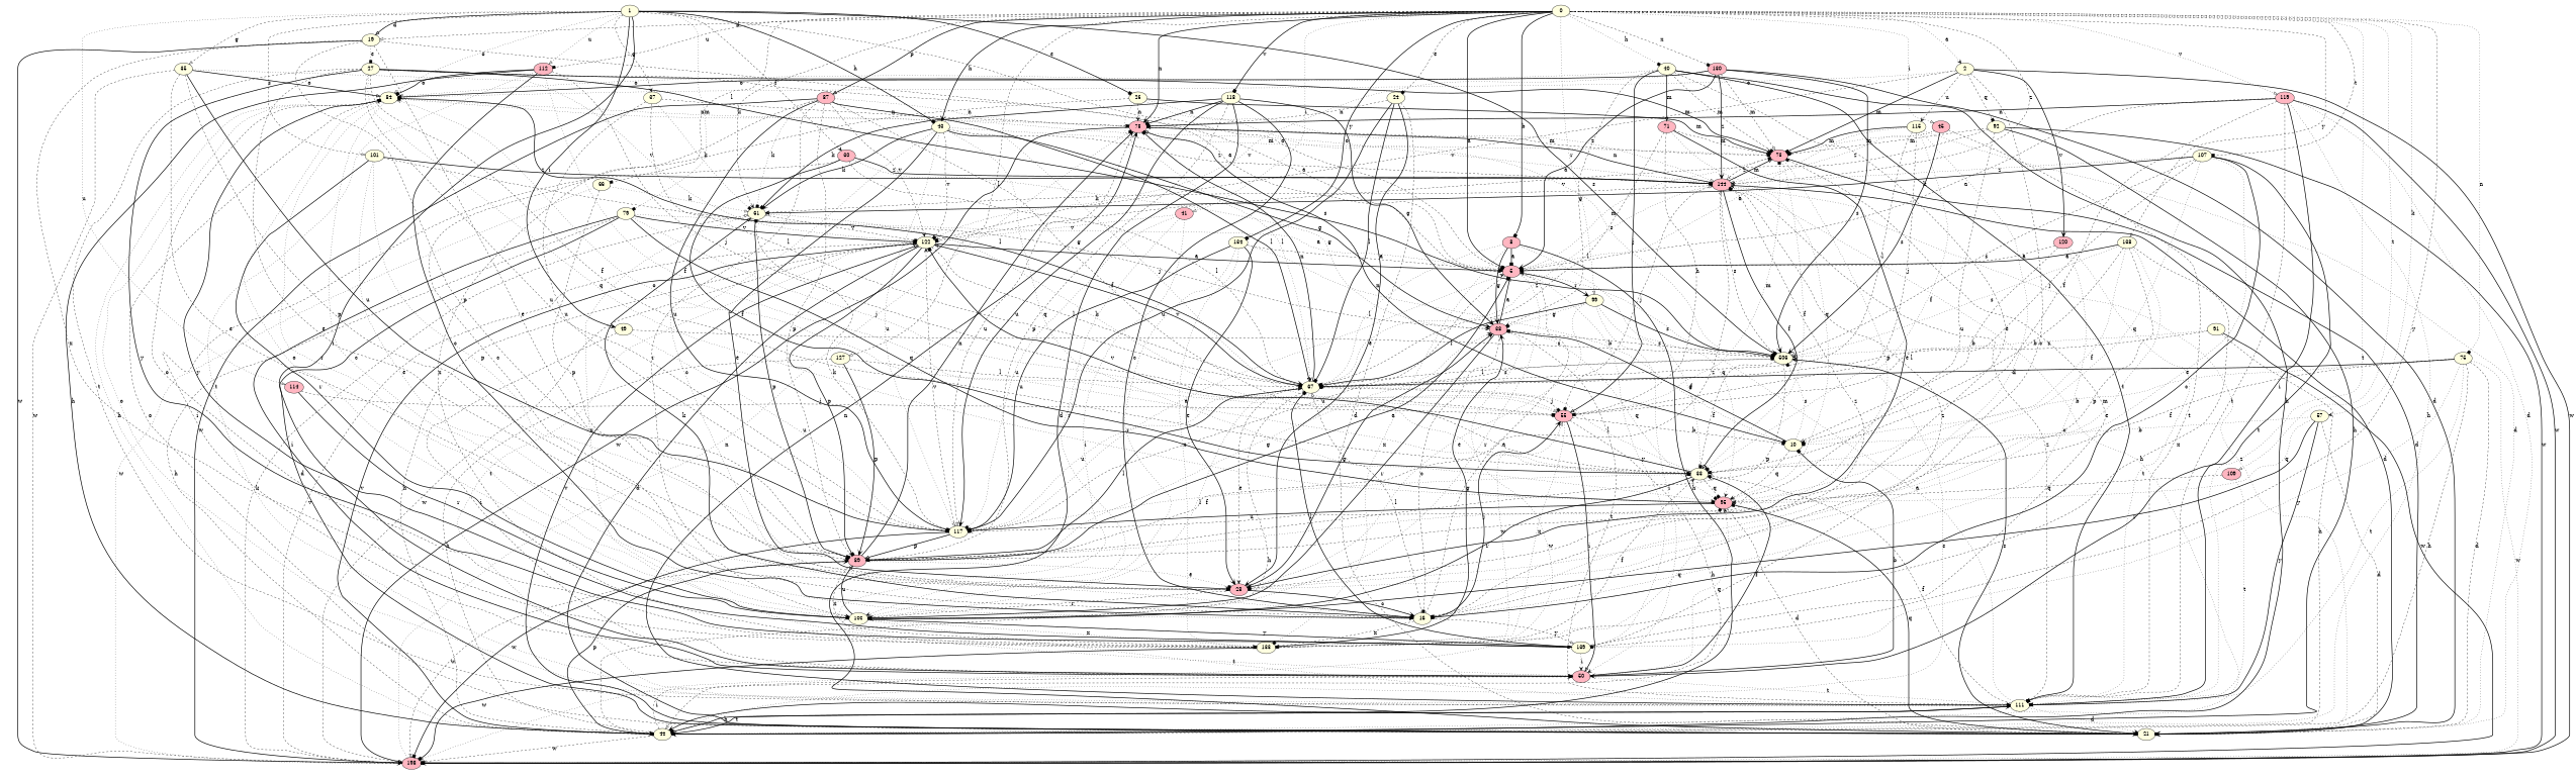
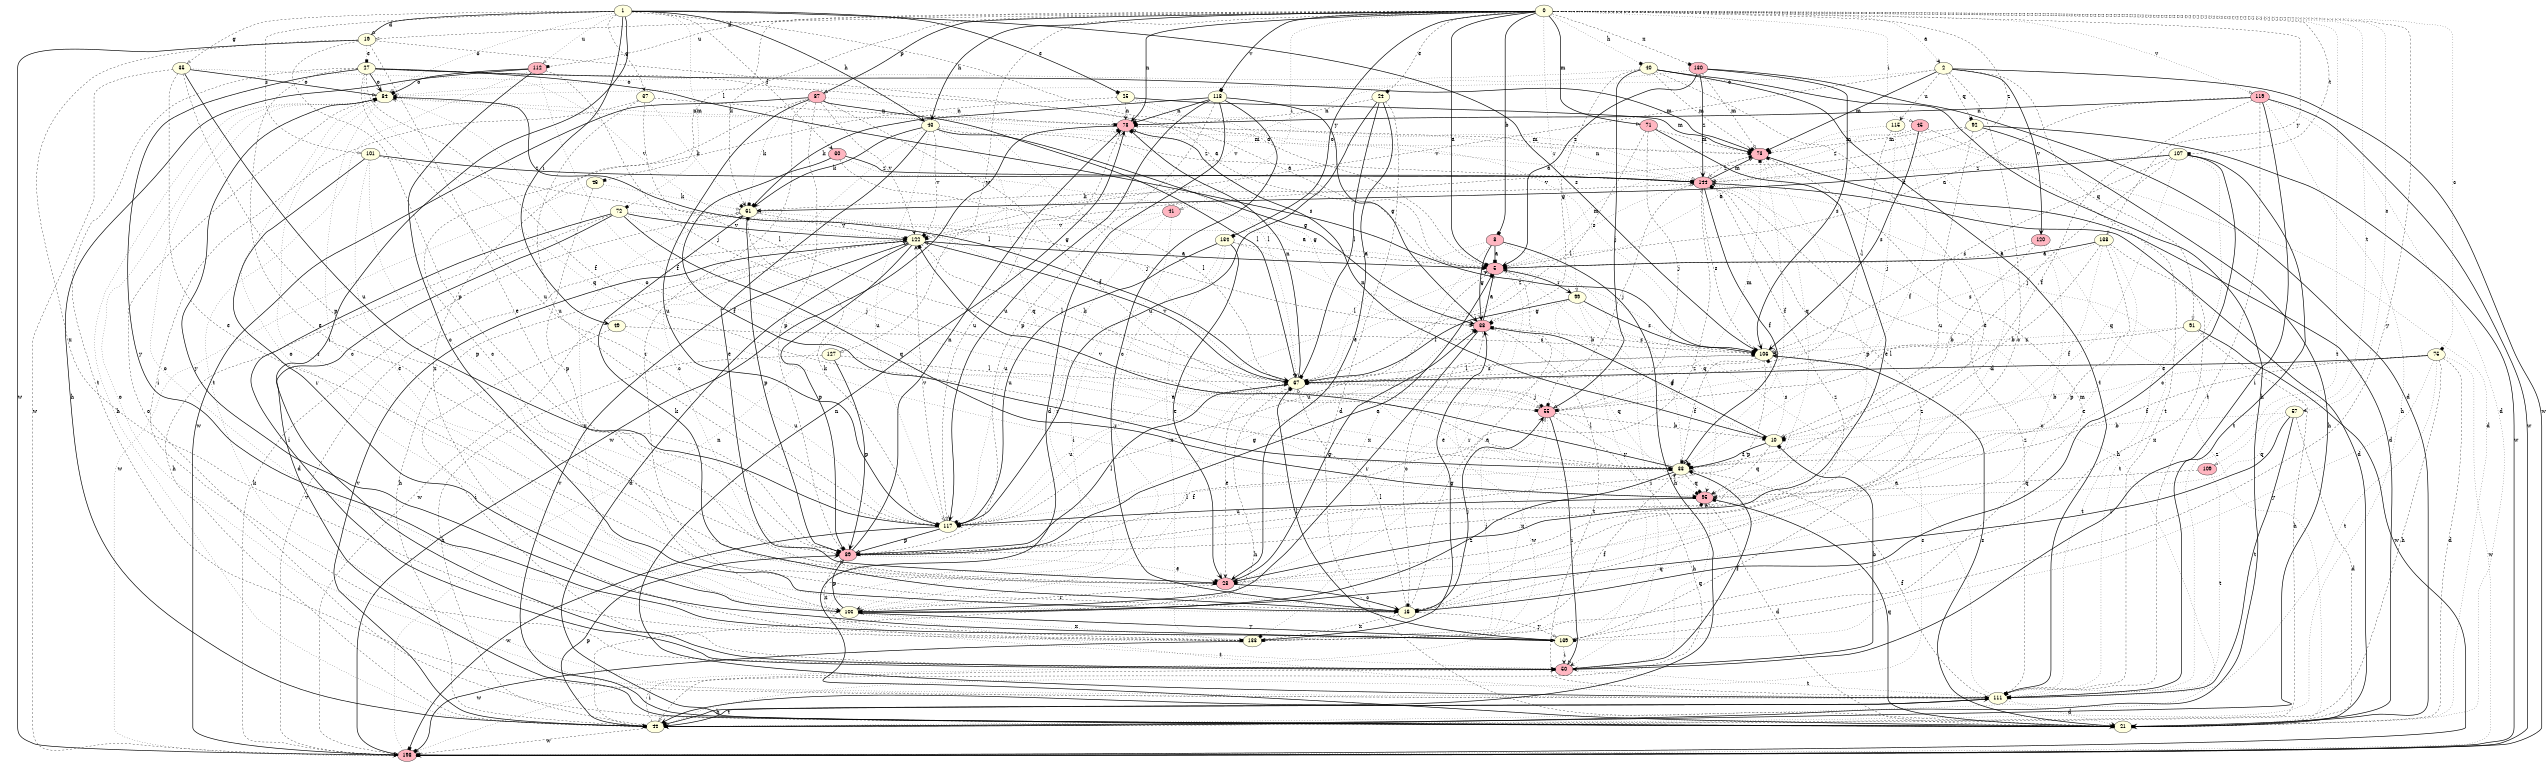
  strict digraph {
    node [fillcolor=lightyellow style=filled]
    edge [arrowhead=box style=dashed]
    0
    2
    5 [fillcolor=lightpink]
    8 [fillcolor=lightpink]
    19
    24
    40
    43
    45 [fillcolor=lightpink]
    n10 [fillcolor=lightpink label=41]
    57
    61
-   66
+   66 [label=46]
    71 [fillcolor=lightpink]
    75
    78 [fillcolor=lightpink]
    87 [fillcolor=lightpink]
    99
    107
    109 [fillcolor=lightpink]
    111
    112 [fillcolor=lightpink]
    118
    119 [fillcolor=lightpink]
    127
    130 [fillcolor=lightpink]
    134
    138
    139
    144 [fillcolor=lightpink]
    84
    16
    73 [fillcolor=lightpink]
    91
    92
    115
    120 [fillcolor=lightpink]
    122
    n39 [fillcolor=lightpink label=198]
    100
    117
    38 [fillcolor=lightpink]
    44
    67
    95 [fillcolor=lightpink]
    133
    27
    28 [fillcolor=lightpink]
    89 [fillcolor=lightpink]
    21
    55 [fillcolor=lightpink]
-   106 [label=506]
+   106
    50 [fillcolor=lightpink]
    10
    33
    1
-   25 [label=26]
+   25
    30 [fillcolor=lightpink]
    35
    37
    49
-   72 [label=79]
+   72
    101
-   114 [fillcolor=lightpink]
    0 -> 2 [arrowhead=vee label=a style=dotted]
    0 -> 5 [label=a style=bold]
    0 -> 8 [label=b style=bold]
    0 -> 19 [arrowhead=onormal label=d]
    0 -> 24 [label=e]
    0 -> 40 [label=h style=dotted]
    0 -> 43 [arrowhead=vee label=h style=bold]
    0 -> 45 [arrowhead=onormal label=i style=dotted]
    0 -> n10 [arrowhead=onormal label=i style=dotted]
-   0 -> 57 [arrowhead=vee label=k style=dotted]
+   0 -> 57 [arrowhead=vee label=c style=dotted]
    0 -> 61 [arrowhead=vee label=k]
    0 -> 66 [label=l]
-   40 -> 71 [arrowhead=onormal label=m style=bold]
-   0 -> 75 [label=n style=dotted]
+   0 -> 71 [arrowhead=onormal label=m style=bold]
+   0 -> 75 [label=c style=dotted]
    0 -> 78 [arrowhead=vee label=n style=bold]
    0 -> 87 [arrowhead=onormal label=p style=bold]
    0 -> 99 [arrowhead=onormal label=r style=dotted]
    0 -> 107 [label=t]
    0 -> 109 [arrowhead=onormal label=t style=dotted]
    0 -> 111 [label=t style=dotted]
    0 -> 112 [label=u]
    0 -> 118 [label=v style=bold]
    0 -> 119 [arrowhead=onormal label=v style=dotted]
-   0 -> 127 [arrowhead=onormal label=l]
+   0 -> 127 [arrowhead=onormal label=w]
    0 -> 130 [label=x]
    0 -> 134 [label=y style=bold]
    0 -> 138 [arrowhead=onormal label=y]
    0 -> 139 [arrowhead=onormal label=y]
    0 -> 144 [arrowhead=onormal label=z]
    2 -> 84 [arrowhead=vee label=o style=dotted]
    2 -> 16 [arrowhead=vee label=c]
    2 -> 73 [label=m style=bold]
+   2 -> 91 [arrowhead=onormal label=q]
    2 -> 92 [label=q]
    2 -> 115 [arrowhead=vee label=u]
    2 -> 120 [arrowhead=vee label=v style=bold]
    2 -> 122 [arrowhead=vee label=v]
    2 -> n39 [arrowhead=onormal label=w style=bold]
    5 -> 99 [arrowhead=vee label=r style=bold]
    5 -> 139 [arrowhead=onormal label=y style=dotted]
    5 -> 73 [label=m style=dotted]
    5 -> 100 [label=r style=dotted]
    5 -> 117 [arrowhead=vee label=u]
    8 -> 5 [label=a style=bold]
    8 -> 38 [arrowhead=vee label=g style=bold]
    8 -> 44 [arrowhead=vee label=h style=bold]
    8 -> 67 [label=l style=dotted]
    8 -> 95 [arrowhead=vee label=q style=dotted]
    8 -> 133 [label=x style=dotted]
    19 -> 5 [arrowhead=onormal label=a]
    19 -> n39 [arrowhead=vee label=w style=bold]
    19 -> 133 [label=x]
    19 -> 27 [label=e style=dotted]
    19 -> 28 [arrowhead=onormal label=e]
    19 -> 89 [arrowhead=vee label=p]
    24 -> 78 [label=n]
    24 -> 117 [arrowhead=onormal label=u style=bold]
    24 -> 67 [label=l style=bold]
    24 -> 28 [arrowhead=vee label=e style=bold]
    24 -> 21 [label=d]
    40 -> 111 [label=t style=bold]
    40 -> 84 [arrowhead=vee label=o style=dotted]
    40 -> 73 [label=m]
    40 -> 38 [arrowhead=vee label=g]
    40 -> 44 [arrowhead=vee label=h style=bold]
    40 -> 28 [label=e]
    40 -> 55 [arrowhead=onormal label=j style=bold]
    43 -> 61 [arrowhead=vee label=k style=bold]
    43 -> 144 [label=z]
    43 -> 16 [arrowhead=onormal label=c style=dotted]
    43 -> 73 [arrowhead=onormal label=m style=dotted]
    43 -> 122 [arrowhead=vee label=v]
    43 -> 117 [arrowhead=onormal label=u style=dotted]
    43 -> 38 [arrowhead=vee label=g style=bold]
    43 -> 95 [arrowhead=vee label=q style=dotted]
    43 -> 28 [arrowhead=vee label=e style=bold]
    43 -> 55 [arrowhead=onormal label=j style=dotted]
    45 -> 111 [arrowhead=vee label=t]
    45 -> 144 [arrowhead=onormal label=z style=dotted]
    45 -> 73 [arrowhead=vee label=m style=dotted]
    45 -> 106 [arrowhead=vee label=s style=bold]
    n10 -> 122 [label=v style=dotted]
    n10 -> 100 [arrowhead=vee label=r style=dotted]
    n10 -> 117 [label=u style=dotted]
    n10 -> 50 [arrowhead=onormal label=i style=dotted]
-   57 -> 111 [arrowhead=onormal label=y style=bold]
+   57 -> 111 [arrowhead=onormal label=t style=bold]
    57 -> 100 [arrowhead=vee label=r style=bold]
    57 -> 95 [arrowhead=vee label=q style=dotted]
    57 -> 21 [arrowhead=onormal label=d]
    57 -> 10 [label=b style=dotted]
    61 -> 122 [label=v]
    61 -> 133 [label=x style=dotted]
    61 -> 89 [arrowhead=onormal label=p style=bold]
    66 -> 61 [arrowhead=onormal label=k style=dotted]
    66 -> n39 [arrowhead=onormal label=w style=dotted]
    66 -> 89 [label=p]
    71 -> 73 [label=m]
    71 -> 67 [arrowhead=vee label=l]
    71 -> 95 [arrowhead=onormal label=q style=dotted]
    71 -> 28 [arrowhead=vee label=e style=bold]
-   71 -> 55 [label=h]
+   71 -> 55 [label=j]
    75 -> 111 [arrowhead=onormal label=t style=dotted]
    75 -> 139 [label=y style=dotted]
    75 -> n39 [label=w style=dotted]
    75 -> 44 [arrowhead=onormal label=h]
    75 -> 67 [arrowhead=onormal label=l style=bold]
    75 -> 21 [label=d]
    75 -> 10 [label=b style=dotted]
    75 -> 33 [arrowhead=onormal label=f]
    78 -> 73 [label=m]
    78 -> n39 [arrowhead=onormal label=w style=bold]
    78 -> 117 [arrowhead=onormal label=u]
    87 -> 61 [label=k style=dotted]
    87 -> 78 [arrowhead=vee label=n style=dotted]
    87 -> 122 [arrowhead=vee label=v]
    87 -> n39 [arrowhead=onormal label=w style=bold]
    87 -> 100 [arrowhead=vee label=r]
    87 -> 117 [label=u style=bold]
    87 -> 67 [arrowhead=onormal label=l style=bold]
    87 -> 133 [arrowhead=vee label=x]
    87 -> 89 [arrowhead=onormal label=p]
    87 -> 33 [arrowhead=onormal label=f]
    99 -> 38 [label=g style=dotted]
    99 -> 67 [label=l style=bold]
    99 -> 28 [arrowhead=onormal label=e style=dotted]
    99 -> 106 [label=s style=bold]
    99 -> 50 [arrowhead=vee label=i style=dotted]
    99 -> 33 [arrowhead=onormal label=f style=dotted]
    107 -> 61 [arrowhead=onormal label=k style=bold]
    107 -> 111 [label=t style=bold]
    107 -> 144 [arrowhead=vee label=z style=dotted]
    107 -> 16 [label=c style=bold]
    107 -> 95 [arrowhead=onormal label=q style=dotted]
    107 -> 28 [label=e style=dotted]
    107 -> 55 [arrowhead=vee label=j]
    107 -> 106 [arrowhead=onormal label=s]
    109 -> 111 [arrowhead=vee label=t style=dotted]
    109 -> 95 [arrowhead=onormal label=q]
    111 -> 5 [arrowhead=vee label=a style=dotted]
    111 -> 78 [arrowhead=vee label=n style=bold]
    111 -> 144 [label=z]
    111 -> 84 [arrowhead=vee label=o style=dotted]
    111 -> 44 [label=h style=bold]
    111 -> 21 [arrowhead=vee label=d style=dotted]
    111 -> 33 [arrowhead=vee label=f]
    112 -> 111 [arrowhead=vee label=t style=dotted]
    112 -> 84 [label=o style=bold]
    112 -> 16 [arrowhead=onormal label=c style=bold]
    112 -> 44 [arrowhead=vee label=h style=bold]
    112 -> 55 [label=j]
    112 -> 33 [label=f style=dotted]
    118 -> 61 [label=k style=bold]
    118 -> 78 [label=n style=bold]
    118 -> 16 [label=c style=bold]
    118 -> 117 [arrowhead=vee label=u style=bold]
    118 -> 38 [arrowhead=vee label=g style=bold]
    118 -> 89 [label=p]
    118 -> 21 [arrowhead=vee label=d style=bold]
    119 -> 5 [label=a]
    119 -> 78 [label=n style=bold]
    119 -> 111 [label=t]
    119 -> n39 [arrowhead=onormal label=w style=bold]
    119 -> 44 [label=h style=dotted]
    119 -> 21 [label=d style=dotted]
    119 -> 50 [arrowhead=vee label=i style=bold]
    119 -> 33 [label=f]
    127 -> 44 [arrowhead=onormal label=h]
    127 -> 67 [arrowhead=onormal label=l]
    127 -> 89 [arrowhead=vee label=p style=bold]
    130 -> 5 [arrowhead=vee label=a style=bold]
    130 -> 144 [arrowhead=vee label=z style=bold]
-   130 -> 84 [arrowhead=vee label=o style=bold]
+   27 -> 84 [arrowhead=vee label=o style=bold]
    130 -> 73 [arrowhead=onormal label=m]
    130 -> 122 [label=v style=dotted]
    130 -> 21 [arrowhead=vee label=d style=bold]
    130 -> 106 [arrowhead=vee label=s style=bold]
    134 -> 5 [arrowhead=onormal label=a]
    134 -> 100 [arrowhead=onormal label=r style=dotted]
    134 -> 117 [label=u style=bold]
    134 -> 133 [arrowhead=vee label=x style=dotted]
    134 -> 28 [arrowhead=vee label=e style=bold]
    134 -> 10 [label=b style=dotted]
    138 -> 5 [label=a style=bold]
    138 -> 133 [label=x]
    138 -> 28 [arrowhead=vee label=e style=dotted]
    138 -> 89 [arrowhead=onormal label=p]
    138 -> 106 [arrowhead=onormal label=s style=dotted]
    138 -> 10 [arrowhead=vee label=b]
    138 -> 33 [arrowhead=vee label=f style=dotted]
    139 -> 144 [label=z]
    139 -> 73 [label=m]
    139 -> 67 [label=l style=bold]
    139 -> 50 [arrowhead=vee label=i style=dotted]
    144 -> 61 [arrowhead=vee label=k]
-   144 -> 78 [arrowhead=onormal label=n style=bold]
+   144 -> 78 [arrowhead=onormal label=n style=dotted]
    144 -> 84 [label=o style=dotted]
    144 -> 73 [arrowhead=onormal label=m style=bold]
    144 -> 44 [arrowhead=vee label=h style=dotted]
    144 -> 21 [label=d style=bold]
    144 -> 55 [label=j]
    144 -> 106 [label=s]
    144 -> 33 [arrowhead=onormal label=f style=bold]
    84 -> 78 [arrowhead=onormal label=n style=dotted]
    84 -> 139 [arrowhead=onormal label=y style=bold]
    84 -> 16 [arrowhead=vee label=c style=dotted]
    84 -> 100 [arrowhead=vee label=r style=dotted]
    84 -> 44 [label=h style=dotted]
    84 -> 67 [arrowhead=vee label=l style=bold]
    16 -> 5 [arrowhead=onormal label=a]
    16 -> 61 [arrowhead=onormal label=k style=bold]
    16 -> 139 [arrowhead=onormal label=y]
    16 -> 144 [label=z]
    16 -> 67 [arrowhead=onormal label=l]
    16 -> 133 [arrowhead=onormal label=x]
    16 -> 55 [arrowhead=vee label=j style=bold]
    73 -> 144 [arrowhead=onormal label=z]
    73 -> 89 [arrowhead=onormal label=p style=dotted]
    73 -> 21 [arrowhead=vee label=d style=bold]
    73 -> 33 [arrowhead=vee label=f style=dotted]
-   122 -> 111 [arrowhead=onormal label=t style=dotted]
+   91 -> 111 [arrowhead=onormal label=t style=dotted]
    91 -> n39 [label=w style=bold]
    91 -> 44 [arrowhead=vee label=h]
    91 -> 67 [arrowhead=vee label=l]
    91 -> 106 [arrowhead=vee label=s style=dotted]
    92 -> 73 [label=m]
    92 -> 122 [arrowhead=vee label=v]
    92 -> n39 [arrowhead=vee label=w style=bold]
    92 -> 117 [label=u]
    92 -> 44 [arrowhead=onormal label=h style=bold]
    115 -> 5 [arrowhead=onormal label=a style=dotted]
    115 -> 16 [label=c style=dotted]
-   115 -> 73 [arrowhead=onormal label=m style=bold]
    115 -> 67 [label=l]
    115 -> 21 [label=d style=dotted]
-   115 -> 55 [arrowhead=onormal label=j]
+   115 -> 55 [arrowhead=onormal label=j style=dotted]
    115 -> 33 [label=f style=dotted]
    120 -> 5 [arrowhead=vee label=a]
    120 -> 111 [arrowhead=vee label=t style=dotted]
    120 -> 16 [arrowhead=vee label=c style=dotted]
    120 -> 10 [arrowhead=onormal label=b]
    122 -> 5 [arrowhead=vee label=a style=bold]
    122 -> n39 [arrowhead=onormal label=w]
    122 -> 44 [arrowhead=vee label=h]
    122 -> 67 [arrowhead=onormal label=l]
    122 -> 89 [label=p style=bold]
    122 -> 21 [arrowhead=onormal label=d style=bold]
    n39 -> 61 [arrowhead=onormal label=k]
    n39 -> 78 [label=n style=dotted]
    n39 -> 122 [arrowhead=vee label=v]
    100 -> 111 [arrowhead=vee label=t style=dotted]
    100 -> 139 [arrowhead=onormal label=y style=bold]
    100 -> 84 [arrowhead=vee label=o style=dotted]
    100 -> 67 [arrowhead=vee label=l style=dotted]
    100 -> 133 [arrowhead=onormal label=x style=dotted]
-   100 -> 89 [arrowhead=onormal label=u style=bold]
+   100 -> 89 [arrowhead=onormal label=p style=bold]
    117 -> 5 [arrowhead=vee label=a style=dotted]
    117 -> 61 [label=k]
    117 -> 122 [arrowhead=vee label=v]
    117 -> n39 [label=w style=bold]
    117 -> 89 [arrowhead=onormal label=p style=bold]
    117 -> 33 [label=f style=dotted]
    38 -> 5 [arrowhead=onormal label=a style=bold]
    38 -> 111 [arrowhead=onormal label=t]
    38 -> 16 [label=c]
    38 -> n39 [arrowhead=onormal label=w style=dotted]
    38 -> 100 [arrowhead=vee label=r style=bold]
    38 -> 95 [label=q style=dotted]
    38 -> 106 [arrowhead=onormal label=s]
    44 -> 111 [arrowhead=vee label=t style=bold]
    44 -> 122 [arrowhead=onormal label=v style=bold]
    44 -> n39 [arrowhead=onormal label=w]
    44 -> 89 [arrowhead=vee label=p style=bold]
    44 -> 106 [arrowhead=vee label=s style=dotted]
    44 -> 50 [arrowhead=vee label=i]
    67 -> 78 [label=n style=bold]
    67 -> 144 [arrowhead=onormal label=z style=dotted]
    67 -> 122 [arrowhead=onormal label=v style=bold]
    67 -> 117 [label=u style=dotted]
    67 -> 44 [arrowhead=onormal label=h]
    67 -> 28 [arrowhead=vee label=e]
    67 -> 55 [label=j]
    67 -> 106 [label=s]
    95 -> 117 [arrowhead=vee label=u style=bold]
    95 -> 21 [arrowhead=onormal label=d]
-   133 -> 84 [label=o]
+   133 -> 84 [label=o style=dotted]
    133 -> n39 [label=w style=bold]
    133 -> 38 [arrowhead=vee label=g style=bold]
    133 -> 95 [label=q style=dotted]
-   133 -> 55 [arrowhead=onormal label=w style=dotted]
+   133 -> 55 [arrowhead=onormal label=j style=dotted]
    133 -> 33 [arrowhead=vee label=f]
    27 -> 5 [arrowhead=onormal label=a]
    27 -> 111 [arrowhead=vee label=t]
    27 -> 139 [arrowhead=onormal label=y style=bold]
    27 -> 73 [arrowhead=vee label=m style=bold]
    27 -> 117 [arrowhead=vee label=u]
    27 -> 95 [label=q style=dotted]
    27 -> 28 [arrowhead=onormal label=e]
    27 -> 106 [label=s style=bold]
    27 -> 33 [arrowhead=vee label=f]
    28 -> 16 [arrowhead=vee label=c style=bold]
    28 -> 100 [arrowhead=onormal label=r]
-   28 -> 38 [arrowhead=vee label=g style=bold]
+   28 -> 38 [label=g style=bold]
    89 -> 5 [label=a style=bold]
    89 -> 78 [arrowhead=vee label=n style=bold]
    89 -> 144 [arrowhead=onormal label=z]
-   89 -> n39 [arrowhead=onormal label=w]
    89 -> 38 [arrowhead=vee label=g style=dotted]
    89 -> 67 [arrowhead=onormal label=l style=bold]
    89 -> 133 [label=x]
    89 -> 28 [label=e style=dotted]
    21 -> 144 [arrowhead=vee label=z style=dotted]
    21 -> 84 [label=o]
    21 -> 122 [arrowhead=onormal label=v style=bold]
    21 -> 95 [label=q style=bold]
    21 -> 106 [arrowhead=onormal label=s style=bold]
    55 -> 61 [arrowhead=onormal label=k style=dotted]
    55 -> 73 [label=m style=dotted]
    55 -> 44 [arrowhead=onormal label=h]
    55 -> 133 [arrowhead=vee label=x style=dotted]
    55 -> 50 [arrowhead=onormal label=i style=bold]
    55 -> 10 [label=b]
    106 -> 67 [arrowhead=vee label=l]
    106 -> 89 [arrowhead=vee label=p]
    106 -> 33 [label=f]
    50 -> 111 [arrowhead=vee label=t style=dotted]
    50 -> 95 [arrowhead=vee label=q style=dotted]
    50 -> 10 [label=b style=bold]
    50 -> 33 [arrowhead=vee label=f style=bold]
    10 -> 78 [arrowhead=onormal label=n style=bold]
    10 -> 38 [label=g style=bold]
    10 -> 95 [arrowhead=vee label=q]
    10 -> 106 [label=s style=dotted]
+   10 -> 33 [label=f style=bold]
    33 -> 84 [arrowhead=onormal label=o style=dotted]
    33 -> 122 [label=v style=bold]
-   33 -> 100 [arrowhead=onormal label=r style=bold]
+   33 -> 100 [arrowhead=onormal label=z style=bold]
    33 -> 67 [label=l style=dotted]
    33 -> 95 [label=q]
    1 -> 5 [label=a]
    1 -> 19 [arrowhead=onormal label=d style=bold]
-   1 -> 43 [label=h style=bold]
+   1 -> 43 [arrowhead=vee label=h style=bold]
    1 -> 112 [arrowhead=onormal label=u style=dotted]
    1 -> 84 [arrowhead=onormal label=o style=dotted]
    1 -> 106 [arrowhead=vee label=s style=bold]
    1 -> 50 [arrowhead=vee label=i style=bold]
    1 -> 25 [label=e style=bold]
    1 -> 30 [arrowhead=vee label=f]
    1 -> 35 [arrowhead=onormal label=g]
    1 -> 37 [arrowhead=vee label=g]
    1 -> 49 [arrowhead=vee label=i style=bold]
    1 -> 72 [label=m style=dotted]
    1 -> 101 [arrowhead=onormal label=s]
-   1 -> 114 [arrowhead=onormal label=u style=dotted]
    25 -> 78 [arrowhead=vee label=n]
    25 -> 144 [arrowhead=onormal label=z style=dotted]
    25 -> 16 [arrowhead=vee label=c]
    25 -> 73 [arrowhead=onormal label=m style=bold]
    25 -> 67 [arrowhead=vee label=l style=dotted]
    25 -> 106 [label=s style=dotted]
    30 -> 144 [arrowhead=onormal label=z style=bold]
    30 -> 38 [arrowhead=onormal label=g style=dotted]
    30 -> 67 [arrowhead=vee label=l]
    30 -> 33 [arrowhead=vee label=f style=bold]
    35 -> 84 [arrowhead=onormal label=o style=bold]
    35 -> 122 [arrowhead=vee label=v style=dotted]
    35 -> n39 [arrowhead=onormal label=w]
    35 -> 117 [label=u style=bold]
    35 -> 28 [label=e]
    35 -> 89 [label=p]
    37 -> 61 [label=k style=dotted]
    37 -> 78 [label=n]
    37 -> 117 [arrowhead=onormal label=u]
    37 -> 67 [label=l]
-   30 -> 50 [arrowhead=vee label=i]
+   37 -> 50 [arrowhead=vee label=i]
    49 -> 117 [arrowhead=onormal label=u style=dotted]
    49 -> 106 [label=s]
    49 -> 50 [label=i]
    72 -> 5 [arrowhead=vee label=a style=dotted]
    72 -> 122 [arrowhead=onormal label=v style=bold]
    72 -> 44 [label=h]
    72 -> 95 [label=q style=bold]
    72 -> 21 [label=d style=bold]
    72 -> 55 [arrowhead=onormal label=j style=dotted]
    72 -> 50 [arrowhead=onormal label=i style=bold]
    101 -> 144 [label=z style=bold]
    101 -> 100 [arrowhead=vee label=r style=bold]
    101 -> 38 [arrowhead=vee label=g]
    101 -> 28 [arrowhead=vee label=e style=dotted]
    101 -> 89 [label=p style=dotted]
-   114 -> 100 [label=r style=bold]
-   114 -> 55 [label=j]
  }
